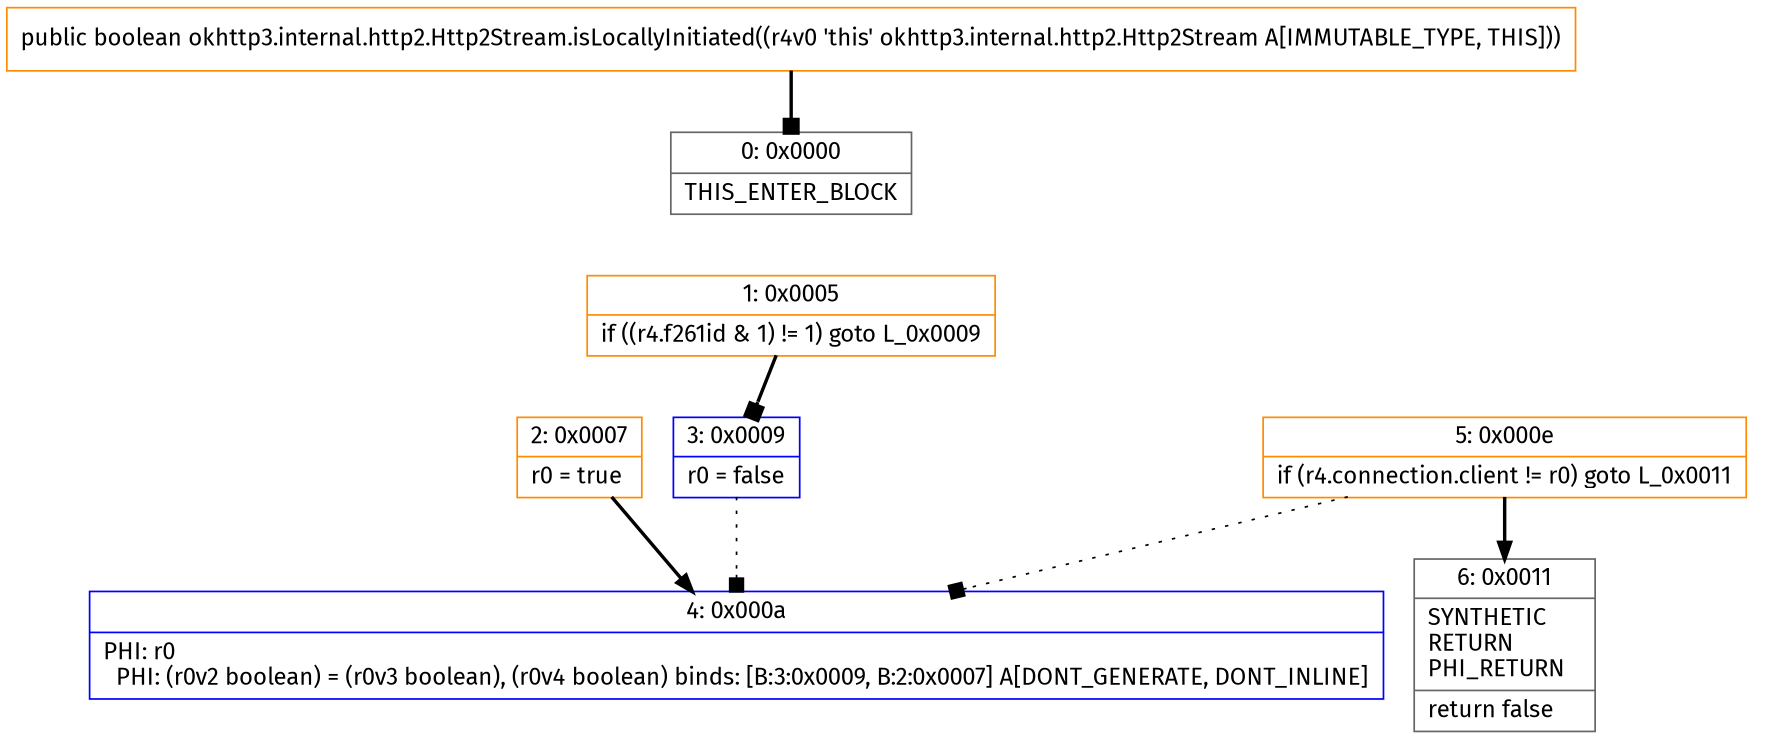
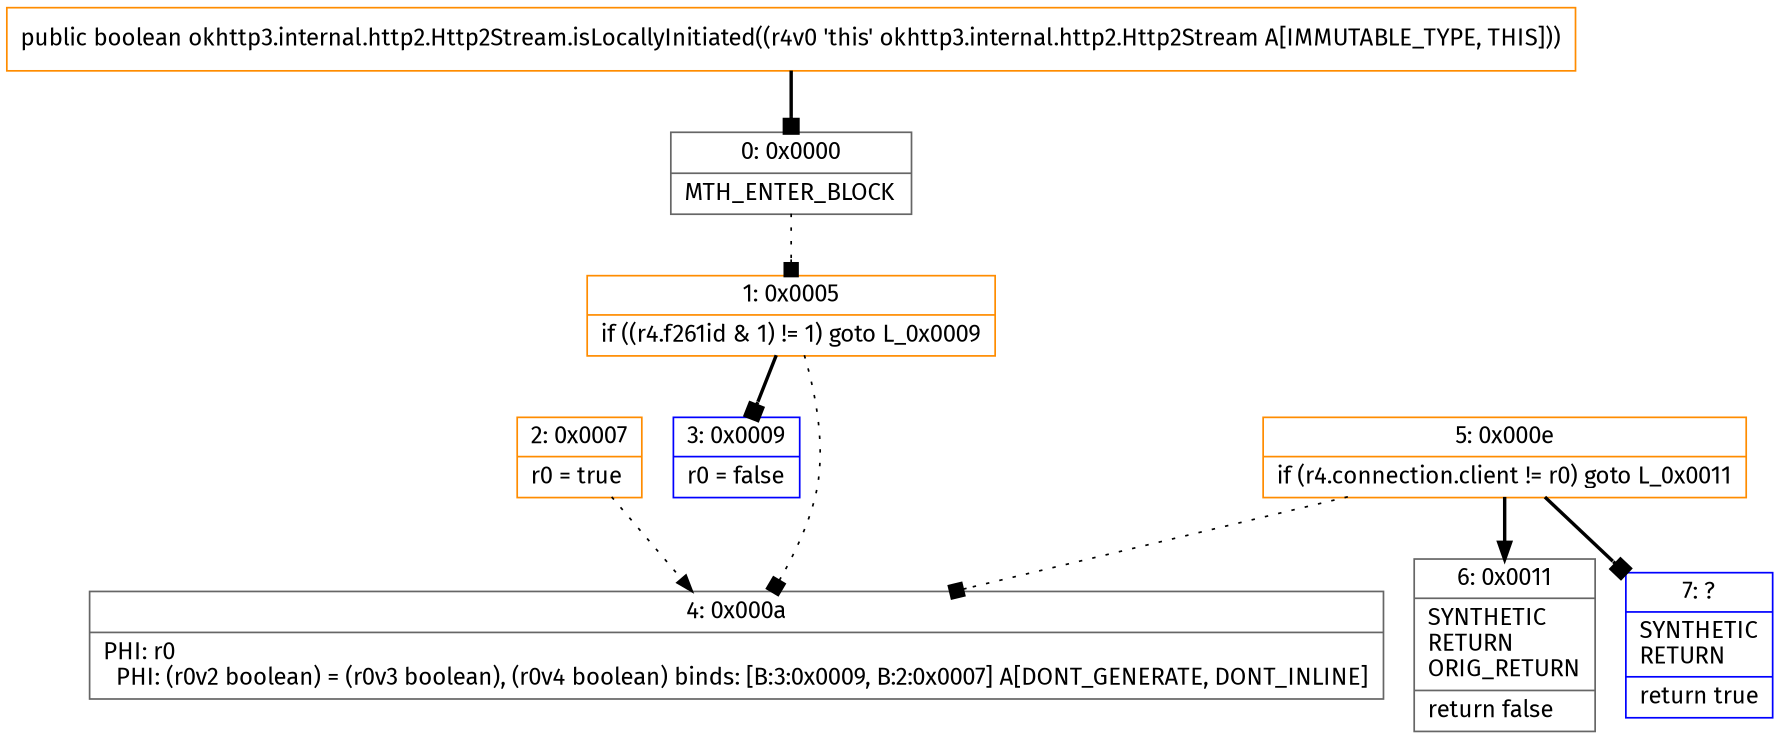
  digraph {
    fontname="Fira Sans"
    node [color=darkorange fontname="Fira Sans" shape=record]
    edge [arrowhead=box fontname="Fira Sans" style=dotted]
-   n1 [color=gray40 label="{0\:\ 0x0000|THIS_ENTER_BLOCK\l}"]
+   n1 [color=gray40 label="{0\:\ 0x0000|MTH_ENTER_BLOCK\l}"]
    n2 [label="{1\:\ 0x0005|if ((r4.f261id & 1) != 1) goto L_0x0009\l}"]
    n3 [color=blue label="{3\:\ 0x0009|r0 = false\l}"]
    n4 [label="{2\:\ 0x0007|r0 = true\l}"]
-   n5 [color=blue label="{4\:\ 0x000a|PHI: r0 \l  PHI: (r0v2 boolean) = (r0v3 boolean), (r0v4 boolean) binds: [B:3:0x0009, B:2:0x0007] A[DONT_GENERATE, DONT_INLINE]\l}"]
+   n5 [color=gray40 label="{4\:\ 0x000a|PHI: r0 \l  PHI: (r0v2 boolean) = (r0v3 boolean), (r0v4 boolean) binds: [B:3:0x0009, B:2:0x0007] A[DONT_GENERATE, DONT_INLINE]\l}"]
    n6 [label="{5\:\ 0x000e|if (r4.connection.client != r0) goto L_0x0011\l}"]
-   n7 [color=gray40 label="{6\:\ 0x0011|SYNTHETIC\lRETURN\lPHI_RETURN\l|return false\l}"]
+   n7 [color=gray40 label="{6\:\ 0x0011|SYNTHETIC\lRETURN\lORIG_RETURN\l|return false\l}"]
+   n8 [color=blue label="{7\:\ ?|SYNTHETIC\lRETURN\l|return true\l}"]
    n9 [label="{public boolean okhttp3.internal.http2.Http2Stream.isLocallyInitiated((r4v0 'this' okhttp3.internal.http2.Http2Stream A[IMMUTABLE_TYPE, THIS])) }"]
+   n1 -> n2
    n2 -> n3 [style=bold]
-   n3 -> n5
-   n4 -> n5 [arrowhead=normal style=bold]
+   n2 -> n5
+   n4 -> n5 [arrowhead=normal]
    n6 -> n5
    n6 -> n7 [arrowhead=normal style=bold]
+   n6 -> n8 [style=bold]
    n9 -> n1 [style=bold]
  }
